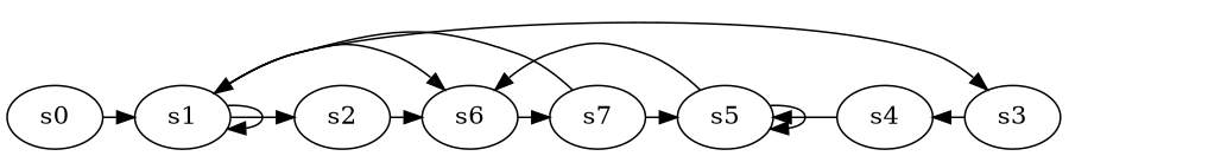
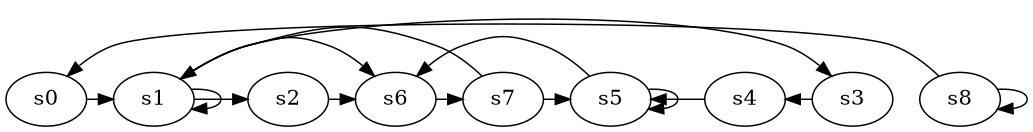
  digraph {
    node [player=0]
    edge [constraint="time % 3 == 0"]
    s0
    s1
    s2
    s6 [player=1]
    s3
    s7
    s4
    s5 [player=1]
+   s8
    s0 -> s1 [constraint="time % 7 == 2"]
    s1 -> s1
    s1 -> s2 [constraint="time == 9 || time == 13 || time == 15 || time == 17 || time == 20"]
    s1 -> s6 [constraint="time == 3 || time == 5 || time == 12"]
    s1 -> s3 [constraint="time == 3 || time == 8 || time == 12 || time == 16 || time == 17 || time == 24"]
    s2 -> s6 [constraint="time == 9"]
    s6 -> s7 [constraint="time % 3 == 0 || time % 3 == 2"]
    s3 -> s4 [constraint="!(time % 3 == 0)"]
    s7 -> s1 [constraint="time == 1 || time == 6 || time == 12"]
    s7 -> s5 [constraint="time % 4 == 0"]
    s4 -> s5 [constraint="!(time % 3 == 0)"]
    s5 -> s6
    s5 -> s5
+   s8 -> s0 [constraint="time % 6 == 0"]
+   s8 -> s8
  }
